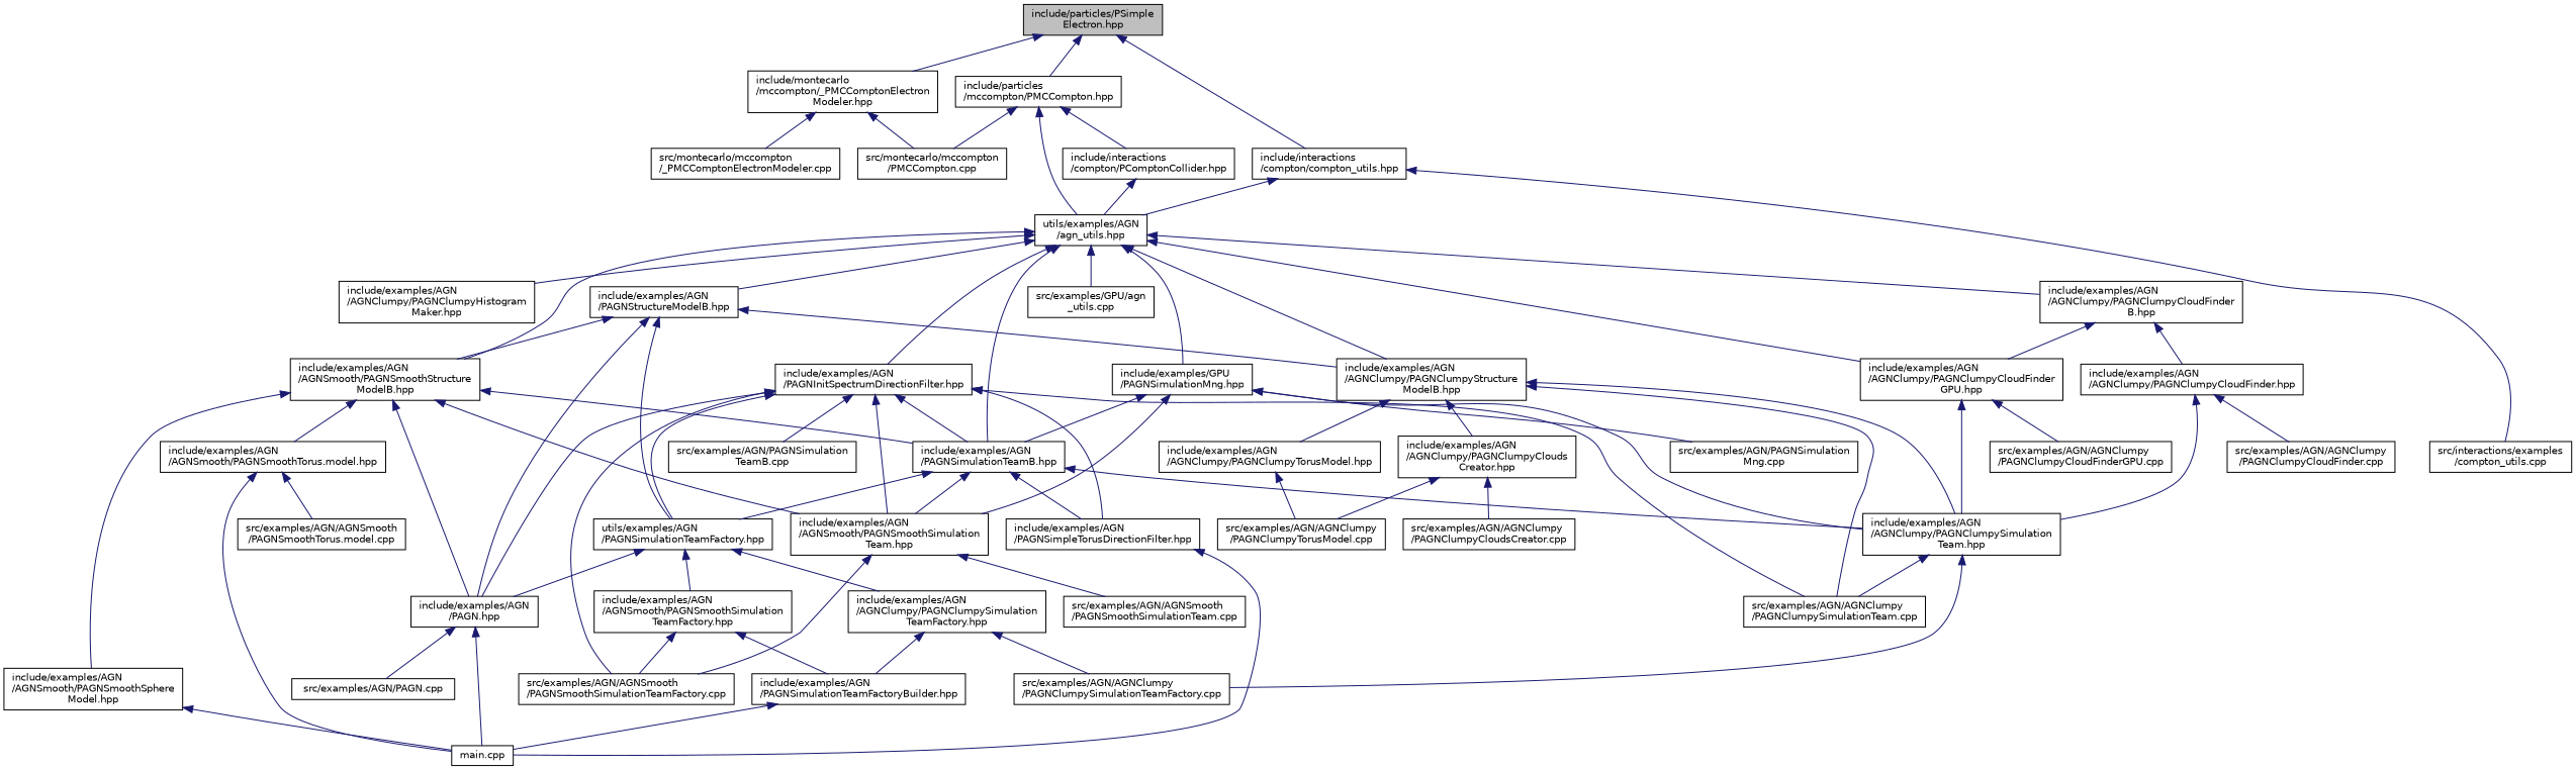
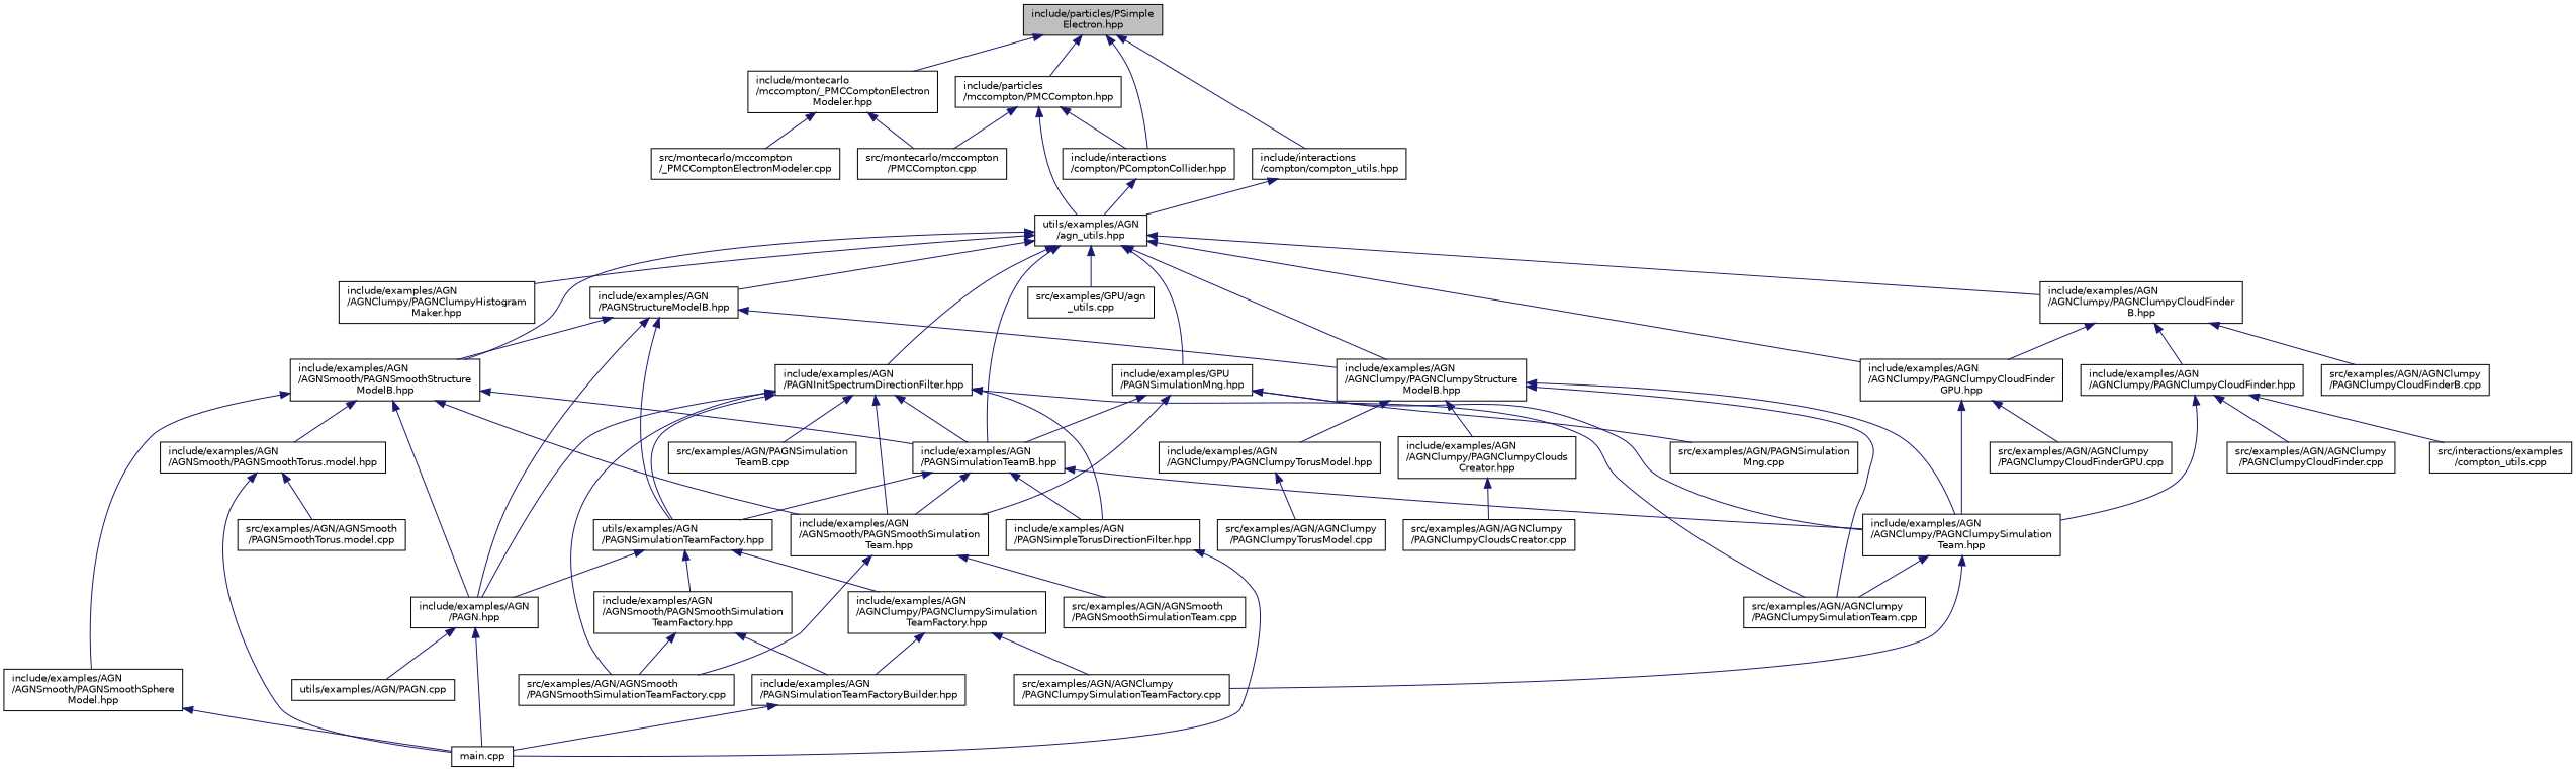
  digraph {
    node [color=black fillcolor=white fontname=Helvetica fontsize=10 shape=record style=filled]
    edge [color=midnightblue dir=back fontname=Helvetica fontsize=10 labelfontname=Helvetica labelfontsize=10 style=solid]
    n1 [fillcolor=grey75 fontcolor=black height=0.2 label="include/particles/PSimple\lElectron.hpp" width=0.4]
    n2 [height=0.2 label="include/interactions\l/compton/compton_utils.hpp" width=0.4]
    n3 [height=0.2 label="include/interactions\l/compton/PComptonCollider.hpp" width=0.4]
    n4 [height=0.2 label="include/montecarlo\l/mccompton/_PMCComptonElectron\lModeler.hpp" width=0.4]
    n5 [height=0.2 label="include/particles\l/mccompton/PMCCompton.hpp" width=0.4]
    n6 [height=0.2 label="utils/examples/AGN\l/agn_utils.hpp" width=0.4]
    n7 [height=0.2 label="src/interactions/examples\l/compton_utils.cpp" width=0.4]
    n8 [height=0.2 label="src/montecarlo/mccompton\l/_PMCComptonElectronModeler.cpp" width=0.4]
    n9 [height=0.2 label="src/montecarlo/mccompton\l/PMCCompton.cpp" width=0.4]
    n10 [height=0.2 label="include/examples/AGN\l/AGNClumpy/PAGNClumpyCloudFinder\lB.hpp" width=0.4]
    n11 [height=0.2 label="include/examples/AGN\l/AGNClumpy/PAGNClumpyCloudFinder\lGPU.hpp" width=0.4]
    n12 [height=0.2 label="include/examples/AGN\l/AGNClumpy/PAGNClumpyStructure\lModelB.hpp" width=0.4]
    n13 [height=0.2 label="include/examples/AGN\l/AGNClumpy/PAGNClumpyHistogram\lMaker.hpp" width=0.4]
    n14 [height=0.2 label="include/examples/AGN\l/AGNSmooth/PAGNSmoothStructure\lModelB.hpp" width=0.4]
    n15 [height=0.2 label="include/examples/AGN\l/PAGNSimulationTeamB.hpp" width=0.4]
    n16 [height=0.2 label="include/examples/AGN\l/PAGNStructureModelB.hpp" width=0.4]
    n17 [height=0.2 label="include/examples/GPU\l/PAGNSimulationMng.hpp" width=0.4]
    n18 [height=0.2 label="include/examples/AGN\l/PAGNInitSpectrumDirectionFilter.hpp" width=0.4]
    n19 [height=0.2 label="src/examples/GPU/agn\l_utils.cpp" width=0.4]
    n20 [height=0.2 label="include/examples/AGN\l/AGNClumpy/PAGNClumpyCloudFinder.hpp" width=0.4]
+   n21 [height=0.2 label="src/examples/AGN/AGNClumpy\l/PAGNClumpyCloudFinderB.cpp" width=0.4]
    n22 [height=0.2 label="include/examples/AGN\l/AGNClumpy/PAGNClumpySimulation\lTeam.hpp" width=0.4]
    n23 [height=0.2 label="src/examples/AGN/AGNClumpy\l/PAGNClumpyCloudFinderGPU.cpp" width=0.4]
    n24 [height=0.2 label="src/examples/AGN/AGNClumpy\l/PAGNClumpySimulationTeam.cpp" width=0.4]
    n25 [height=0.2 label="include/examples/AGN\l/AGNClumpy/PAGNClumpyClouds\lCreator.hpp" width=0.4]
    n26 [height=0.2 label="include/examples/AGN\l/AGNClumpy/PAGNClumpyTorusModel.hpp" width=0.4]
    n27 [height=0.2 label="include/examples/AGN\l/AGNSmooth/PAGNSmoothSimulation\lTeam.hpp" width=0.4]
    n28 [height=0.2 label="include/examples/AGN\l/AGNSmooth/PAGNSmoothSphere\lModel.hpp" width=0.4]
    n29 [height=0.2 label="include/examples/AGN\l/AGNSmooth/PAGNSmoothTorus.model.hpp" width=0.4]
    n30 [height=0.2 label="include/examples/AGN\l/PAGN.hpp" width=0.4]
    n31 [height=0.2 label="utils/examples/AGN\l/PAGNSimulationTeamFactory.hpp" width=0.4]
    n32 [height=0.2 label="include/examples/AGN\l/PAGNSimpleTorusDirectionFilter.hpp" width=0.4]
    n33 [height=0.2 label="src/examples/AGN/PAGNSimulation\lMng.cpp" width=0.4]
    n34 [height=0.2 label="src/examples/AGN/AGNSmooth\l/PAGNSmoothSimulationTeamFactory.cpp" width=0.4]
    n35 [height=0.2 label="src/examples/AGN/PAGNSimulation\lTeamB.cpp" width=0.4]
    n36 [height=0.2 label="src/examples/AGN/AGNClumpy\l/PAGNClumpyCloudFinder.cpp" width=0.4]
    n37 [height=0.2 label="src/examples/AGN/AGNClumpy\l/PAGNClumpySimulationTeamFactory.cpp" width=0.4]
    n38 [height=0.2 label="src/examples/AGN/AGNClumpy\l/PAGNClumpyCloudsCreator.cpp" width=0.4]
    n39 [height=0.2 label="src/examples/AGN/AGNClumpy\l/PAGNClumpyTorusModel.cpp" width=0.4]
    n40 [height=0.2 label="main.cpp" width=0.4]
    n41 [height=0.2 label="src/examples/AGN/AGNSmooth\l/PAGNSmoothSimulationTeam.cpp" width=0.4]
    n42 [height=0.2 label="src/examples/AGN/AGNSmooth\l/PAGNSmoothTorus.model.cpp" width=0.4]
-   n43 [height=0.2 label="src/examples/AGN/PAGN.cpp" width=0.4]
+   n43 [height=0.2 label="utils/examples/AGN/PAGN.cpp" width=0.4]
    n44 [height=0.2 label="include/examples/AGN\l/AGNClumpy/PAGNClumpySimulation\lTeamFactory.hpp" width=0.4]
    n45 [height=0.2 label="include/examples/AGN\l/AGNSmooth/PAGNSmoothSimulation\lTeamFactory.hpp" width=0.4]
    n46 [height=0.2 label="include/examples/AGN\l/PAGNSimulationTeamFactoryBuilder.hpp" width=0.4]
    n1 -> n2
+   n1 -> n3
    n1 -> n4
    n1 -> n5
    n2 -> n6
-   n2 -> n7
+   n20 -> n7
    n3 -> n6
    n4 -> n8
    n4 -> n9
    n5 -> n3
    n5 -> n6
    n5 -> n9
    n6 -> n10
    n6 -> n11
    n6 -> n12
    n6 -> n13
    n6 -> n14
    n6 -> n15
    n6 -> n16
    n6 -> n17
    n6 -> n18
    n6 -> n19
    n10 -> n11
    n10 -> n20
+   n10 -> n21
    n11 -> n22
    n11 -> n23
    n12 -> n22
    n12 -> n24
    n12 -> n25
    n12 -> n26
    n14 -> n15
    n14 -> n27
    n14 -> n28
    n14 -> n29
    n14 -> n30
    n15 -> n22
    n15 -> n27
    n15 -> n31
    n15 -> n32
    n16 -> n12
    n16 -> n14
    n16 -> n30
    n16 -> n31
    n17 -> n15
    n17 -> n22
    n17 -> n27
    n17 -> n33
    n18 -> n15
    n18 -> n24
    n18 -> n27
    n18 -> n30
    n18 -> n31
    n18 -> n32
    n18 -> n34
    n18 -> n35
    n20 -> n22
    n20 -> n36
    n22 -> n24
    n22 -> n37
    n25 -> n38
-   n25 -> n39
    n26 -> n39
    n27 -> n34
    n27 -> n41
    n28 -> n40
    n29 -> n40
    n29 -> n42
    n30 -> n40
    n30 -> n43
    n31 -> n30
    n31 -> n44
    n31 -> n45
    n32 -> n40
    n44 -> n37
    n44 -> n46
    n45 -> n34
    n45 -> n46
    n46 -> n40
  }
